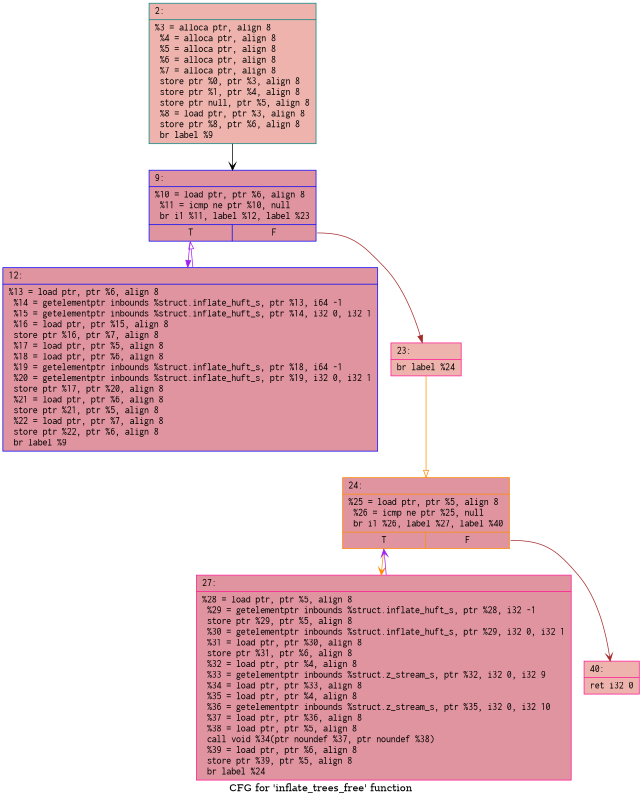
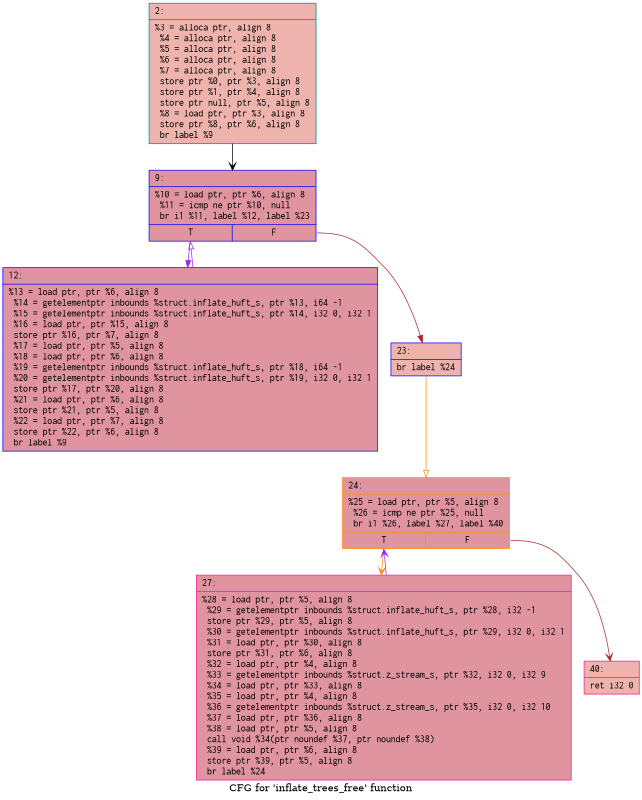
  digraph {
    label="CFG for 'inflate_trees_free' function"
    node [color=deeppink fillcolor="#b70d2870" fontname=Courier shape=record style=filled]
    edge [color=purple arrowhead=vee]
    n1 [color=teal fillcolor="#d6524470" label="{2:\l|  %3 = alloca ptr, align 8\l  %4 = alloca ptr, align 8\l  %5 = alloca ptr, align 8\l  %6 = alloca ptr, align 8\l  %7 = alloca ptr, align 8\l  store ptr %0, ptr %3, align 8\l  store ptr %1, ptr %4, align 8\l  store ptr null, ptr %5, align 8\l  %8 = load ptr, ptr %3, align 8\l  store ptr %8, ptr %6, align 8\l  br label %9\l}"]
    n2 [color=blue label="{9:\l|  %10 = load ptr, ptr %6, align 8\l  %11 = icmp ne ptr %10, null\l  br i1 %11, label %12, label %23\l|{<s0>T|<s1>F}}"]
    n3 [color=blue label="{12:\l|  %13 = load ptr, ptr %6, align 8\l  %14 = getelementptr inbounds %struct.inflate_huft_s, ptr %13, i64 -1\l  %15 = getelementptr inbounds %struct.inflate_huft_s, ptr %14, i32 0, i32 1\l  %16 = load ptr, ptr %15, align 8\l  store ptr %16, ptr %7, align 8\l  %17 = load ptr, ptr %5, align 8\l  %18 = load ptr, ptr %6, align 8\l  %19 = getelementptr inbounds %struct.inflate_huft_s, ptr %18, i64 -1\l  %20 = getelementptr inbounds %struct.inflate_huft_s, ptr %19, i32 0, i32 1\l  store ptr %17, ptr %20, align 8\l  %21 = load ptr, ptr %6, align 8\l  store ptr %21, ptr %5, align 8\l  %22 = load ptr, ptr %7, align 8\l  store ptr %22, ptr %6, align 8\l  br label %9\l}"]
-   n4 [fillcolor="#d6524470" label="{23:\l|  br label %24\l}"]
+   n4 [color=blue fillcolor="#d6524470" label="{23:\l|  br label %24\l}"]
    n5 [color=darkorange label="{24:\l|  %25 = load ptr, ptr %5, align 8\l  %26 = icmp ne ptr %25, null\l  br i1 %26, label %27, label %40\l|{<s0>T|<s1>F}}"]
    n6 [label="{27:\l|  %28 = load ptr, ptr %5, align 8\l  %29 = getelementptr inbounds %struct.inflate_huft_s, ptr %28, i32 -1\l  store ptr %29, ptr %5, align 8\l  %30 = getelementptr inbounds %struct.inflate_huft_s, ptr %29, i32 0, i32 1\l  %31 = load ptr, ptr %30, align 8\l  store ptr %31, ptr %6, align 8\l  %32 = load ptr, ptr %4, align 8\l  %33 = getelementptr inbounds %struct.z_stream_s, ptr %32, i32 0, i32 9\l  %34 = load ptr, ptr %33, align 8\l  %35 = load ptr, ptr %4, align 8\l  %36 = getelementptr inbounds %struct.z_stream_s, ptr %35, i32 0, i32 10\l  %37 = load ptr, ptr %36, align 8\l  %38 = load ptr, ptr %5, align 8\l  call void %34(ptr noundef %37, ptr noundef %38)\l  %39 = load ptr, ptr %6, align 8\l  store ptr %39, ptr %5, align 8\l  br label %24\l}"]
    n7 [fillcolor="#d6524470" label="{40:\l|  ret i32 0\l}"]
    n1 -> n2 [color=black]
    n2 -> n3 [tailport=s0 arrowhead=normal]
    n2 -> n4 [tailport=s1 color=brown arrowhead=normal]
    n3 -> n2 [arrowhead=onormal]
    n4 -> n5 [color=darkorange arrowhead=onormal]
    n5 -> n6 [tailport=s0 color=darkorange]
    n5 -> n7 [tailport=s1 color=brown]
    n6 -> n5
  }
